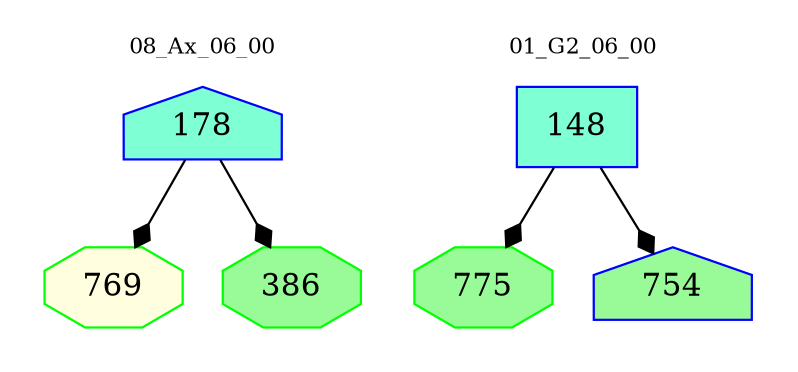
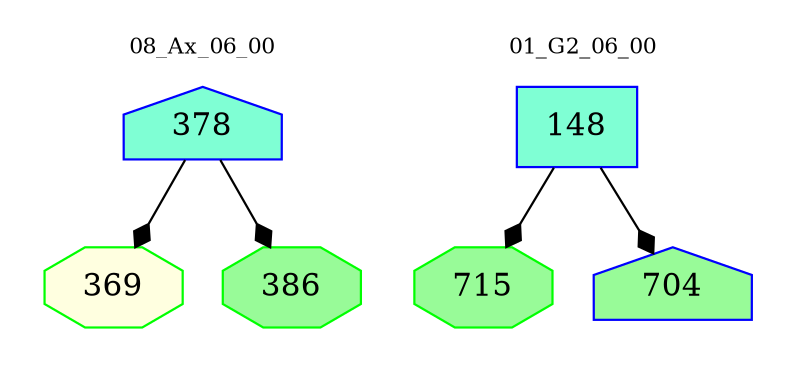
  digraph {
    node [color=blue fillcolor=palegreen shape=octagon style=filled]
    edge [arrowhead=diamond color=black]
-   n1 [fillcolor=aquamarine label=178 shape=house]
-   n2 [color=green fillcolor=lightyellow label=769]
+   n1 [fillcolor=aquamarine label=378 shape=house]
+   n2 [color=green fillcolor=lightyellow label=369]
    n3 [color=green label=386]
    n4 [fillcolor=aquamarine label=148 shape=box]
-   n5 [color=green label=775]
-   n6 [label=754 shape=house]
+   n5 [color=green label=715]
+   n6 [label=704 shape=house]
    subgraph cluster_1 {
      color=white
      fontsize=10
      label="08_Ax_06_00"
      n1
      n2
      n3
    }
    subgraph cluster_2 {
      color=white
      fontsize=10
      label="01_G2_06_00"
      n4
      n5
      n6
    }
    n1 -> n2
    n1 -> n3
    n4 -> n5
    n4 -> n6
  }
